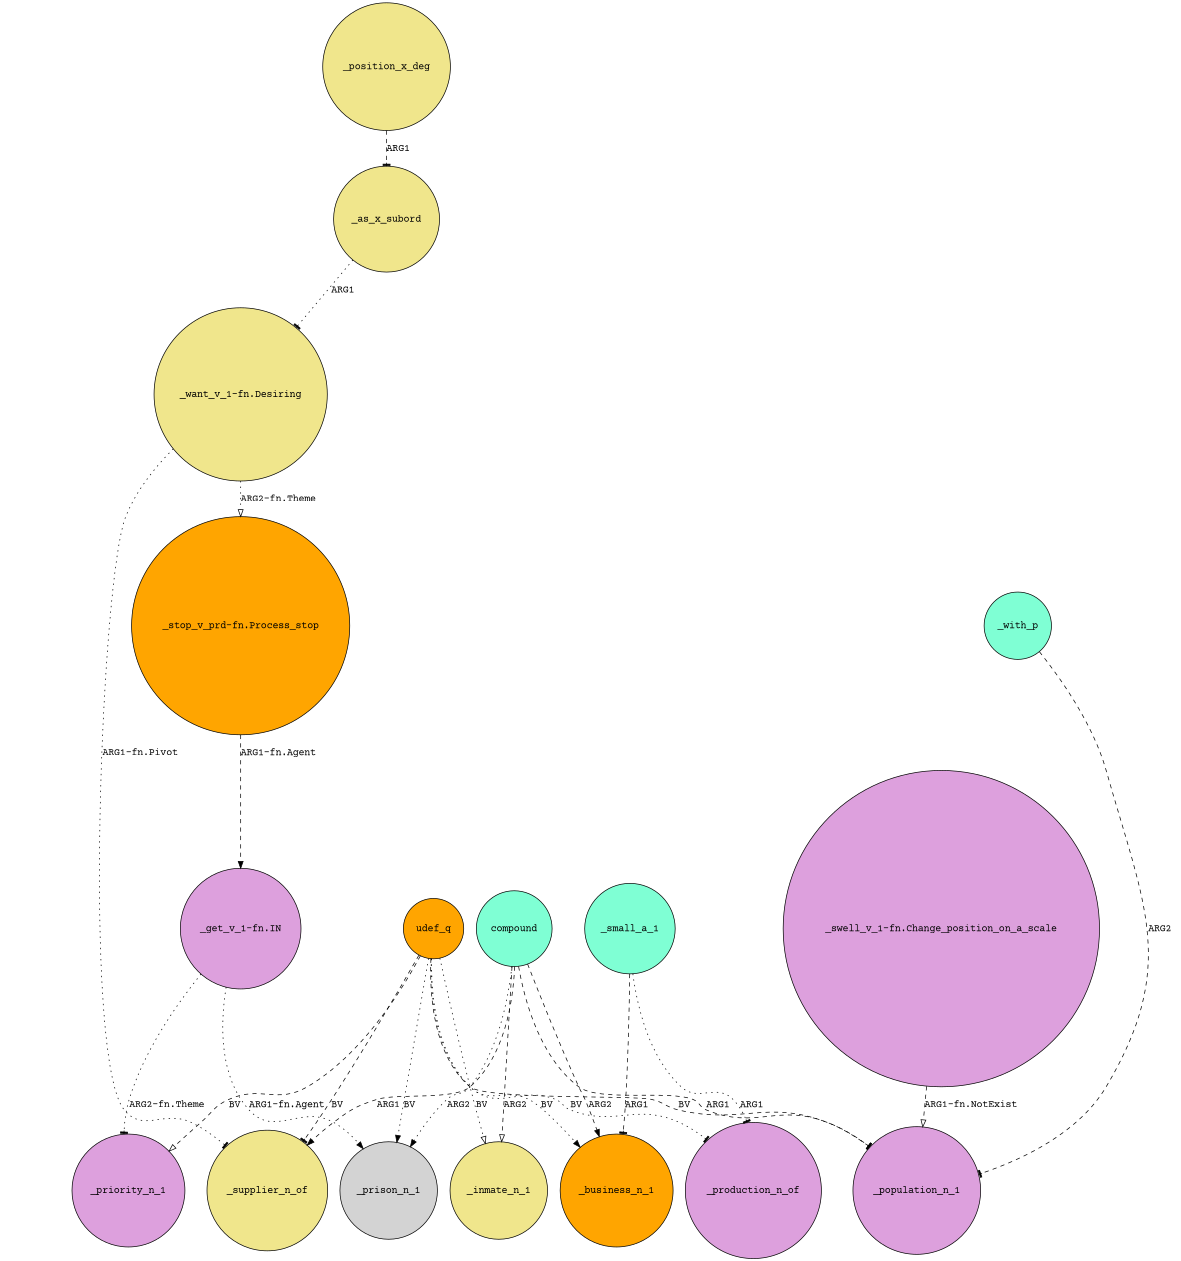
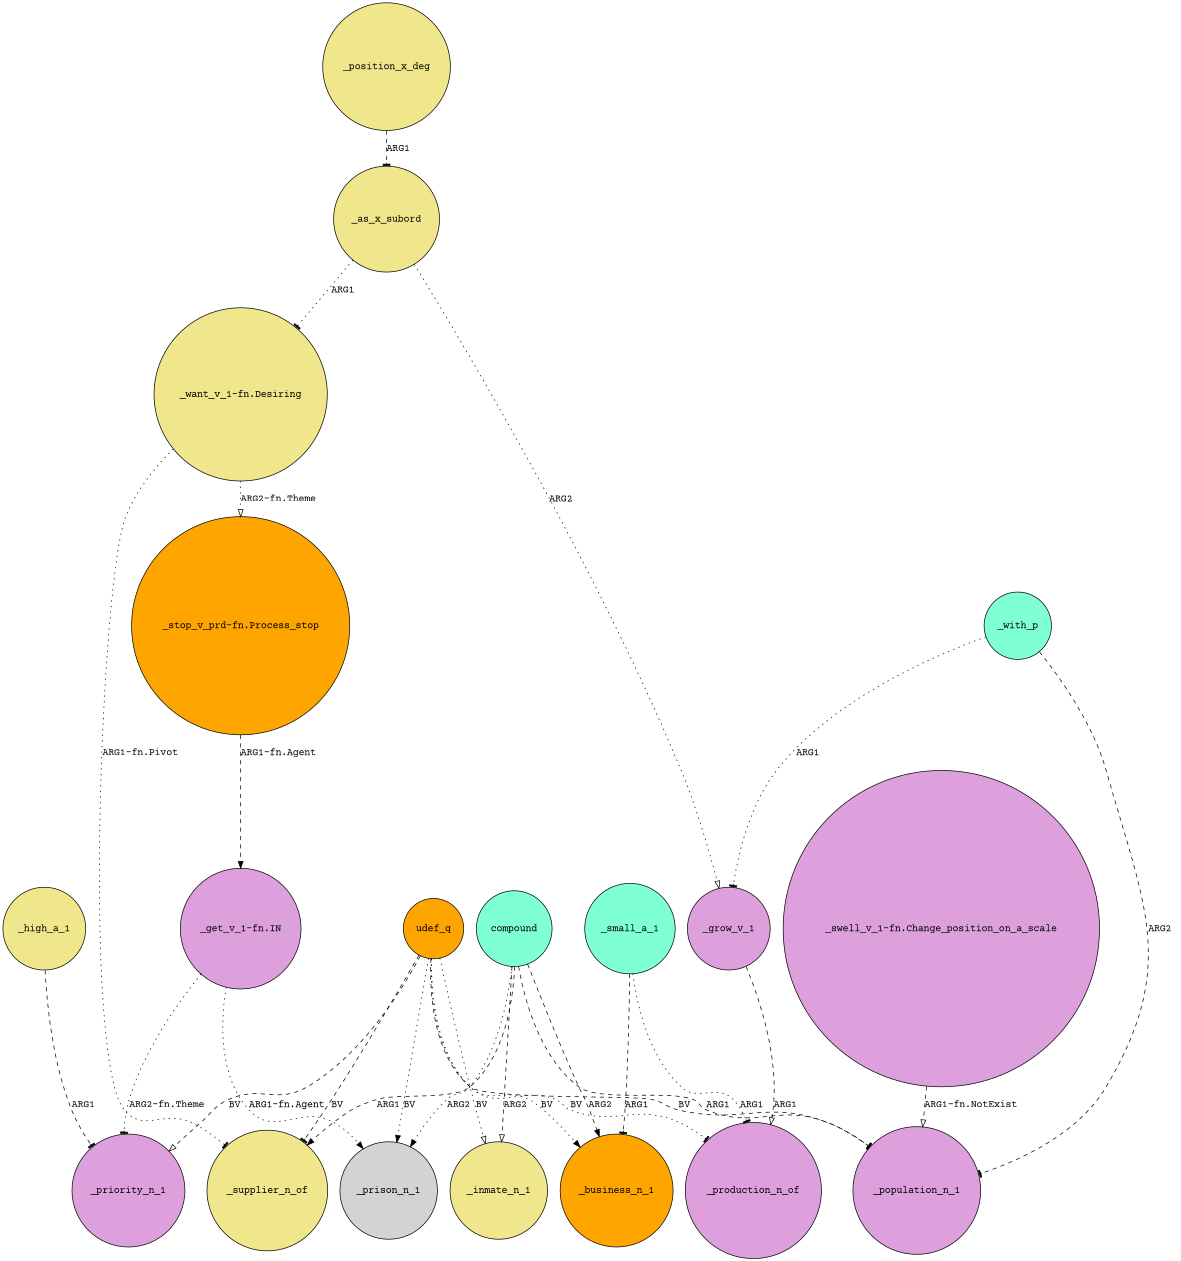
  digraph {
    fontname="Courier Prime"
    node [fillcolor=plum fontname="Courier Prime" shape=circle style=filled]
    edge [arrowhead=tee fontname="Courier Prime" style=dashed]
    "_stop_v_prd-fn.Process_stop" [fillcolor=orange]
    "_get_v_1-fn.IN"
    _priority_n_1
    _prison_n_1 [fillcolor=lightgrey]
    udef_q [fillcolor=orange]
    _production_n_of
    _supplier_n_of [fillcolor=khaki]
    _inmate_n_1 [fillcolor=khaki]
    _population_n_1
    _business_n_1 [fillcolor=orange]
    compound [fillcolor=aquamarine]
    "_want_v_1-fn.Desiring" [fillcolor=khaki]
    n13 [fillcolor=khaki label=_position_x_deg]
    _as_x_subord [fillcolor=khaki]
+   _grow_v_1
    "_swell_v_1-fn.Change_position_on_a_scale"
    _small_a_1 [fillcolor=aquamarine]
    _with_p [fillcolor=aquamarine]
+   _high_a_1 [fillcolor=khaki]
    "_stop_v_prd-fn.Process_stop" -> "_get_v_1-fn.IN" [arrowhead=normal label="ARG1-fn.Agent"]
    "_get_v_1-fn.IN" -> _priority_n_1 [label="ARG2-fn.Theme" style=dotted]
    "_get_v_1-fn.IN" -> _prison_n_1 [arrowhead=normal label="ARG1-fn.Agent" style=dotted]
    udef_q -> _priority_n_1 [arrowhead=onormal label=BV]
    udef_q -> _prison_n_1 [arrowhead=normal label=BV style=dotted]
    udef_q -> _production_n_of [label=BV style=dotted]
    udef_q -> _supplier_n_of [label=BV]
    udef_q -> _inmate_n_1 [arrowhead=onormal label=BV style=dotted]
    udef_q -> _population_n_1 [label=BV]
    udef_q -> _business_n_1 [arrowhead=normal label=BV style=dotted]
    compound -> _prison_n_1 [arrowhead=normal label=ARG2 style=dotted]
    compound -> _supplier_n_of [arrowhead=normal label=ARG1]
    compound -> _inmate_n_1 [arrowhead=onormal label=ARG2]
    compound -> _population_n_1 [label=ARG1]
    compound -> _business_n_1 [arrowhead=normal label=ARG2]
    "_want_v_1-fn.Desiring" -> "_stop_v_prd-fn.Process_stop" [arrowhead=onormal label="ARG2-fn.Theme" style=dotted]
    "_want_v_1-fn.Desiring" -> _supplier_n_of [label="ARG1-fn.Pivot" style=dotted]
    n13 -> _as_x_subord [label=ARG1]
    _as_x_subord -> "_want_v_1-fn.Desiring" [label=ARG1 style=dotted]
+   _as_x_subord -> _grow_v_1 [arrowhead=onormal label=ARG2 style=dotted]
+   _grow_v_1 -> _production_n_of [arrowhead=onormal label=ARG1]
    "_swell_v_1-fn.Change_position_on_a_scale" -> _population_n_1 [arrowhead=onormal label="ARG1-fn.NotExist"]
    _small_a_1 -> _production_n_of [label=ARG1 style=dotted]
    _small_a_1 -> _business_n_1 [label=ARG1]
    _with_p -> _population_n_1 [label=ARG2]
+   _with_p -> _grow_v_1 [label=ARG1 style=dotted]
+   _high_a_1 -> _priority_n_1 [label=ARG1]
  }
